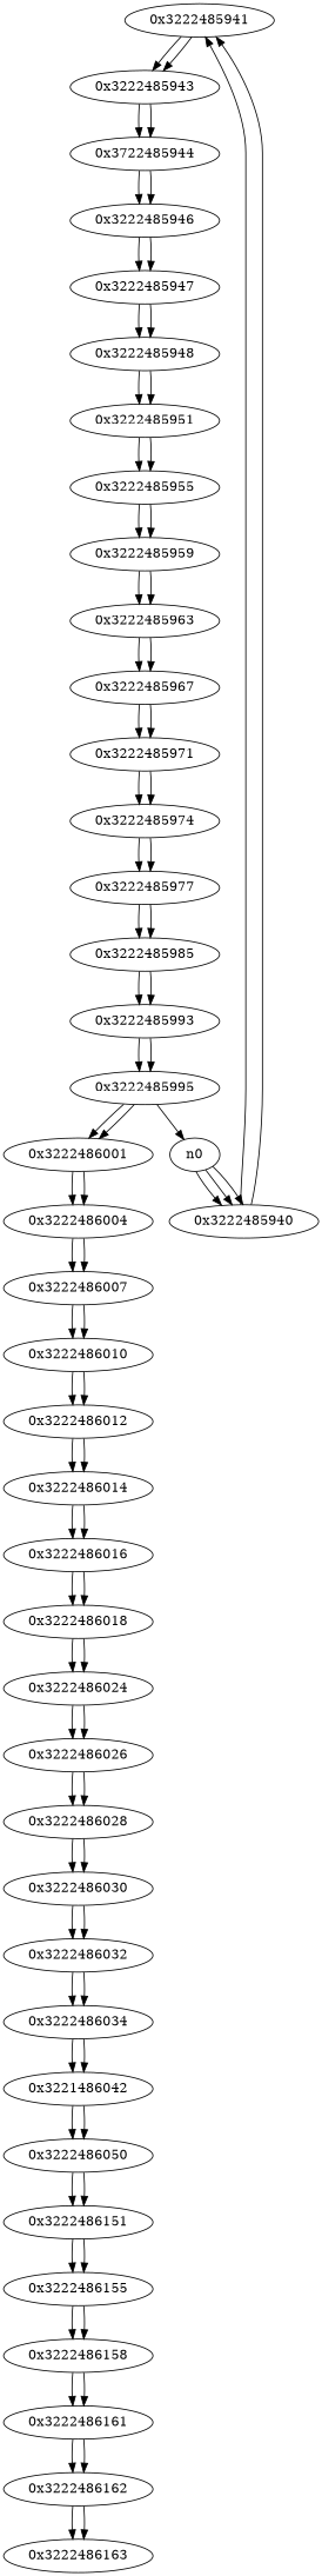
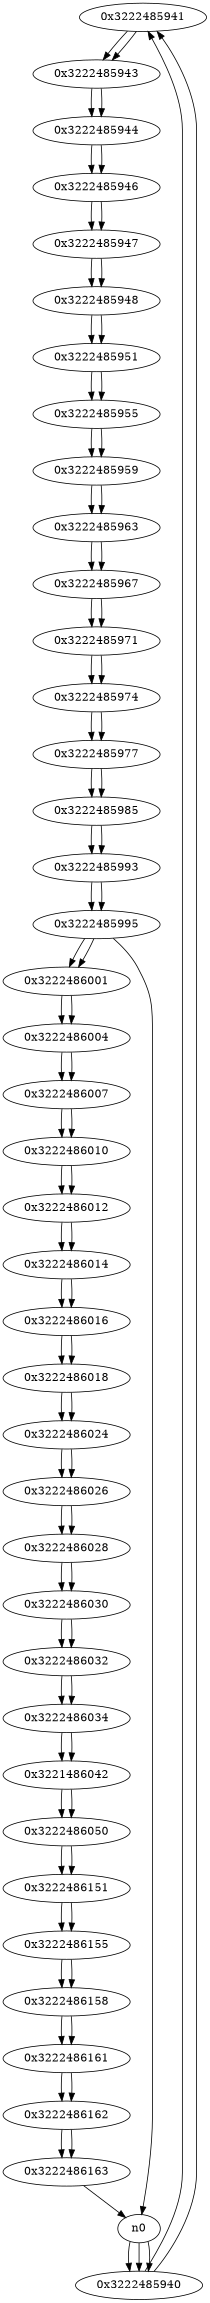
  digraph {
    n1 [label="0x3222485941"]
    n2 [label="0x3222485943"]
-   n3 [label="0x3722485944"]
+   n3 [label="0x3222485944"]
    n5 [label="0x3222485946"]
    n6 [label="0x3222485947"]
    n4 [label="0x3222485940"]
    n7 [label="0x3222485948"]
    n8 [label="0x3222485951"]
    n9 [label="0x3222485955"]
    n10 [label="0x3222485959"]
    n11 [label="0x3222485963"]
    n12 [label="0x3222485967"]
    n13 [label="0x3222485971"]
    n14 [label="0x3222485974"]
    n15 [label="0x3222485977"]
    n16 [label="0x3222485985"]
    n17 [label="0x3222485993"]
    n18 [label="0x3222485995"]
    n19 [label="0x3222486001"]
    n0
    n20 [label="0x3222486004"]
    n21 [label="0x3222486007"]
    n22 [label="0x3222486010"]
    n23 [label="0x3222486012"]
    n24 [label="0x3222486014"]
    n25 [label="0x3222486016"]
    n26 [label="0x3222486018"]
    n27 [label="0x3222486024"]
    n28 [label="0x3222486026"]
    n29 [label="0x3222486028"]
    n30 [label="0x3222486030"]
    n31 [label="0x3222486032"]
    n32 [label="0x3222486034"]
    n33 [label="0x3221486042"]
    n34 [label="0x3222486050"]
    n35 [label="0x3222486151"]
    n36 [label="0x3222486155"]
    n37 [label="0x3222486158"]
    n38 [label="0x3222486161"]
    n39 [label="0x3222486162"]
    n40 [label="0x3222486163"]
    n1 -> n2
    n1 -> n2
    n2 -> n3
    n2 -> n3
    n3 -> n5
    n3 -> n5
    n5 -> n6
    n5 -> n6
    n6 -> n7
    n6 -> n7
    n4 -> n1
    n4 -> n1
    n7 -> n8
    n7 -> n8
    n8 -> n9
    n8 -> n9
    n9 -> n10
    n9 -> n10
    n10 -> n11
    n10 -> n11
    n11 -> n12
    n11 -> n12
    n12 -> n13
    n12 -> n13
    n13 -> n14
    n13 -> n14
    n14 -> n15
    n14 -> n15
    n15 -> n16
    n15 -> n16
    n16 -> n17
    n16 -> n17
    n17 -> n18
    n17 -> n18
    n18 -> n19
    n18 -> n19
    n18 -> n0
    n19 -> n20
    n19 -> n20
    n0 -> n4
    n0 -> n4
    n0 -> n4
    n20 -> n21
    n20 -> n21
    n21 -> n22
    n21 -> n22
    n22 -> n23
    n22 -> n23
    n23 -> n24
    n23 -> n24
    n24 -> n25
    n24 -> n25
    n25 -> n26
    n25 -> n26
    n26 -> n27
    n26 -> n27
    n27 -> n28
    n27 -> n28
    n28 -> n29
    n28 -> n29
    n29 -> n30
    n29 -> n30
    n30 -> n31
    n30 -> n31
    n31 -> n32
    n31 -> n32
    n32 -> n33
    n32 -> n33
    n33 -> n34
    n33 -> n34
    n34 -> n35
    n34 -> n35
    n35 -> n36
    n35 -> n36
    n36 -> n37
    n36 -> n37
    n37 -> n38
    n37 -> n38
    n38 -> n39
    n38 -> n39
    n39 -> n40
    n39 -> n40
+   n40 -> n0
  }
